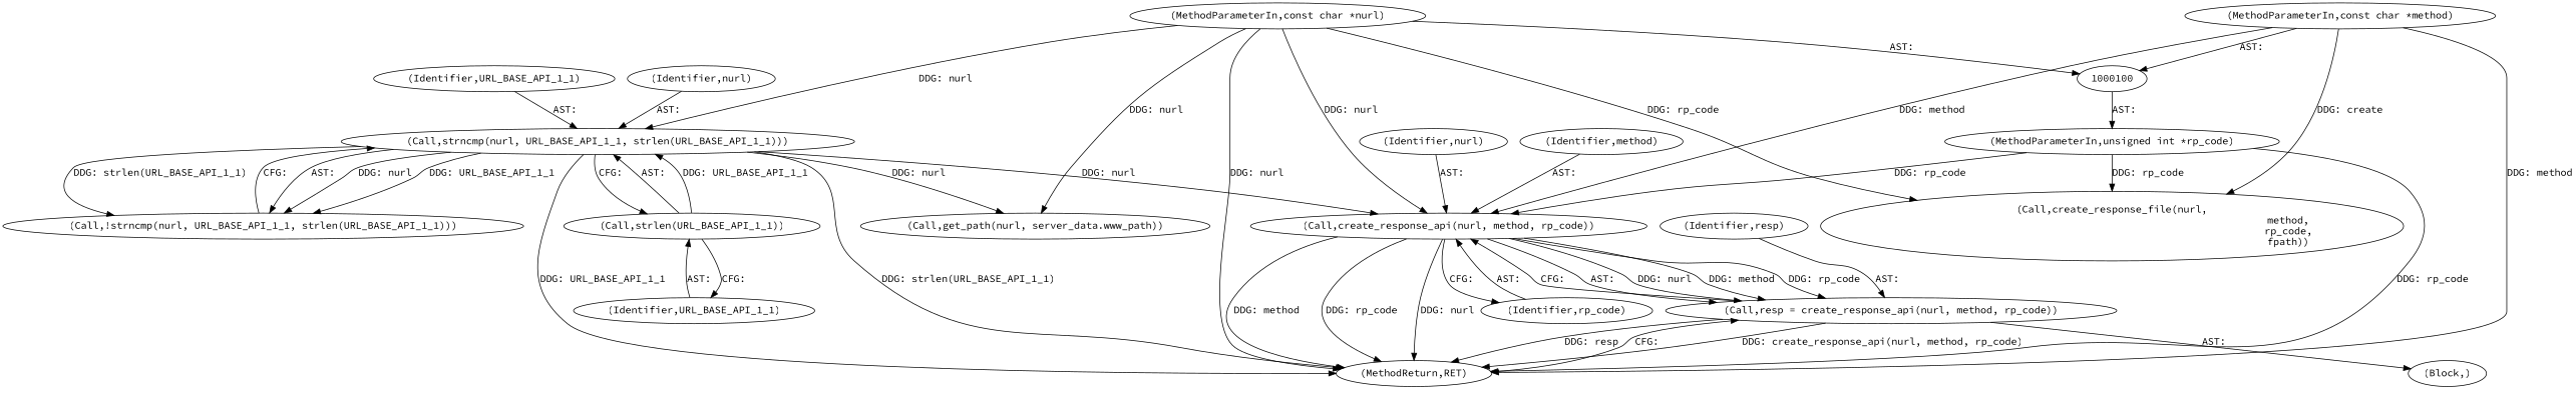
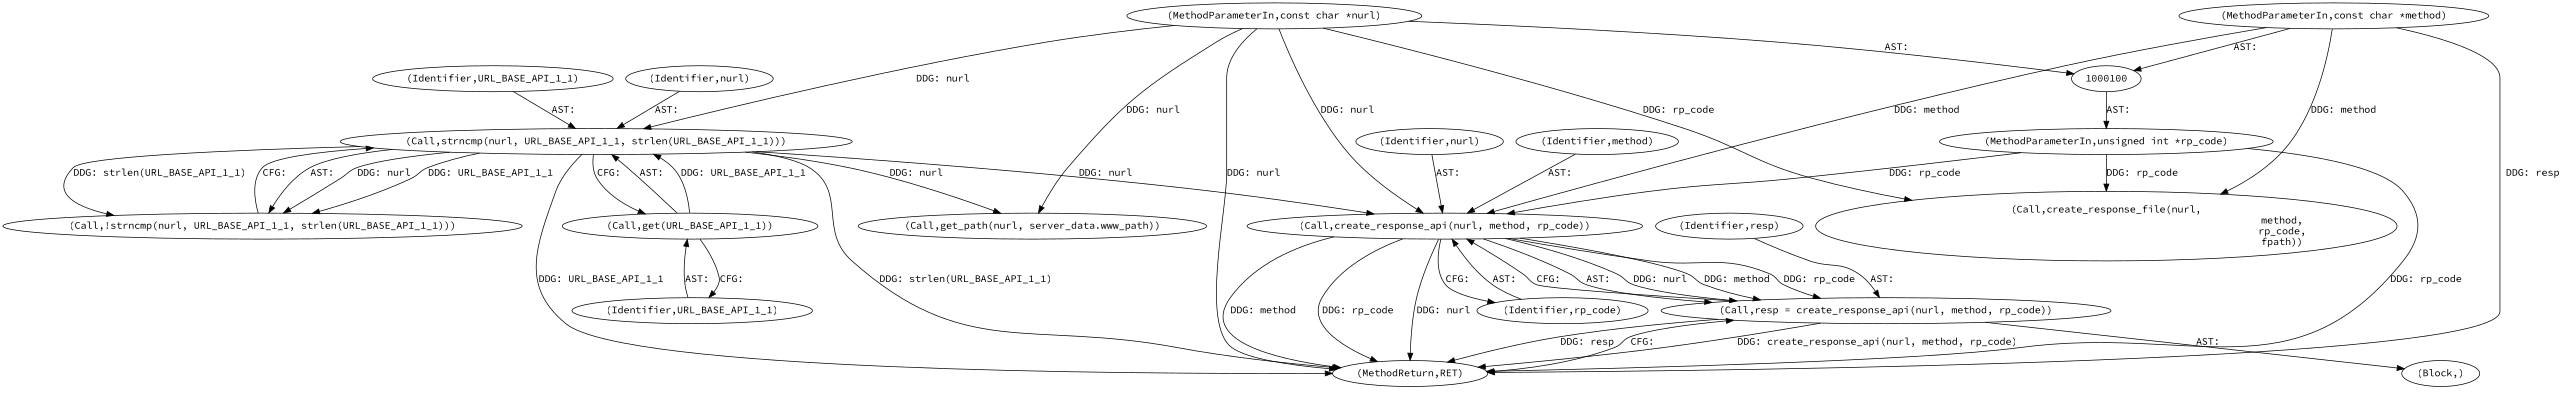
  digraph {
    fontname="Source Code Pro"
    node [fontname="Source Code Pro"]
    edge [fontname="Source Code Pro"]
    n1 [label="(Call,create_response_api(nurl, method, rp_code))"]
    n2 [label="(Call,resp = create_response_api(nurl, method, rp_code))"]
    n3 [label="(Identifier,rp_code)"]
    n4 [label="(MethodReturn,RET)"]
    n5 [label="(Block,)"]
    n6 [label="(Call,strncmp(nurl, URL_BASE_API_1_1, strlen(URL_BASE_API_1_1)))"]
-   n7 [label="(Call,strlen(URL_BASE_API_1_1))"]
+   n7 [label="(Call,get(URL_BASE_API_1_1))"]
    n8 [label="(Call,!strncmp(nurl, URL_BASE_API_1_1, strlen(URL_BASE_API_1_1)))"]
    n9 [label="(Call,get_path(nurl, server_data.www_path))"]
    n10 [label="(Identifier,URL_BASE_API_1_1)"]
    n11 [label="(MethodParameterIn,const char *nurl)"]
    n12 [label="(Call,create_response_file(nurl,\n                                                           method,\n                                                           rp_code,\n                                                           fpath))"]
    1000100
    n14 [label="(MethodParameterIn,unsigned int *rp_code)"]
    n15 [label="(MethodParameterIn,const char *method)"]
    n16 [label="(Identifier,nurl)"]
    n17 [label="(Identifier,URL_BASE_API_1_1)"]
    n18 [label="(Identifier,method)"]
    n19 [label="(Identifier,resp)"]
    n20 [label="(Identifier,nurl)"]
    n1 -> n2 [label="AST: "]
    n1 -> n2 [label="DDG: nurl"]
    n1 -> n2 [label="DDG: method"]
    n1 -> n2 [label="DDG: rp_code"]
    n1 -> n3 [label="CFG: "]
    n1 -> n4 [label="DDG: method"]
    n1 -> n4 [label="DDG: rp_code"]
    n1 -> n4 [label="DDG: nurl"]
    n2 -> n1 [label="CFG: "]
    n2 -> n4 [label="DDG: create_response_api(nurl, method, rp_code)"]
    n2 -> n4 [label="DDG: resp"]
    n2 -> n5 [label="AST: "]
    n3 -> n1 [label="AST: "]
    n4 -> n2 [label="CFG: "]
    n6 -> n1 [label="DDG: nurl"]
    n6 -> n4 [label="DDG: strlen(URL_BASE_API_1_1)"]
    n6 -> n4 [label="DDG: URL_BASE_API_1_1"]
    n6 -> n7 [label="CFG: "]
    n6 -> n8 [label="AST: "]
    n6 -> n8 [label="DDG: nurl"]
    n6 -> n8 [label="DDG: URL_BASE_API_1_1"]
    n6 -> n8 [label="DDG: strlen(URL_BASE_API_1_1)"]
    n6 -> n9 [label="DDG: nurl"]
    n7 -> n6 [label="AST: "]
    n7 -> n6 [label="DDG: URL_BASE_API_1_1"]
    n7 -> n10 [label="CFG: "]
    n8 -> n6 [label="CFG: "]
    n10 -> n7 [label="AST: "]
    n11 -> n1 [label="DDG: nurl"]
    n11 -> n4 [label="DDG: nurl"]
    n11 -> n6 [label="DDG: nurl"]
    n11 -> n9 [label="DDG: nurl"]
    n11 -> n12 [label="DDG: rp_code"]
    n11 -> 1000100 [label="AST: "]
    1000100 -> n14 [label="AST: "]
    n14 -> n1 [label="DDG: rp_code"]
    n14 -> n4 [label="DDG: rp_code"]
    n14 -> n12 [label="DDG: rp_code"]
    n15 -> n1 [label="DDG: method"]
-   n15 -> n4 [label="DDG: method"]
-   n15 -> n12 [label="DDG: create"]
+   n15 -> n4 [label="DDG: resp"]
+   n15 -> n12 [label="DDG: method"]
    n15 -> 1000100 [label="AST: "]
    n16 -> n1 [label="AST: "]
    n17 -> n6 [label="AST: "]
    n18 -> n1 [label="AST: "]
    n19 -> n2 [label="AST: "]
    n20 -> n6 [label="AST: "]
  }
